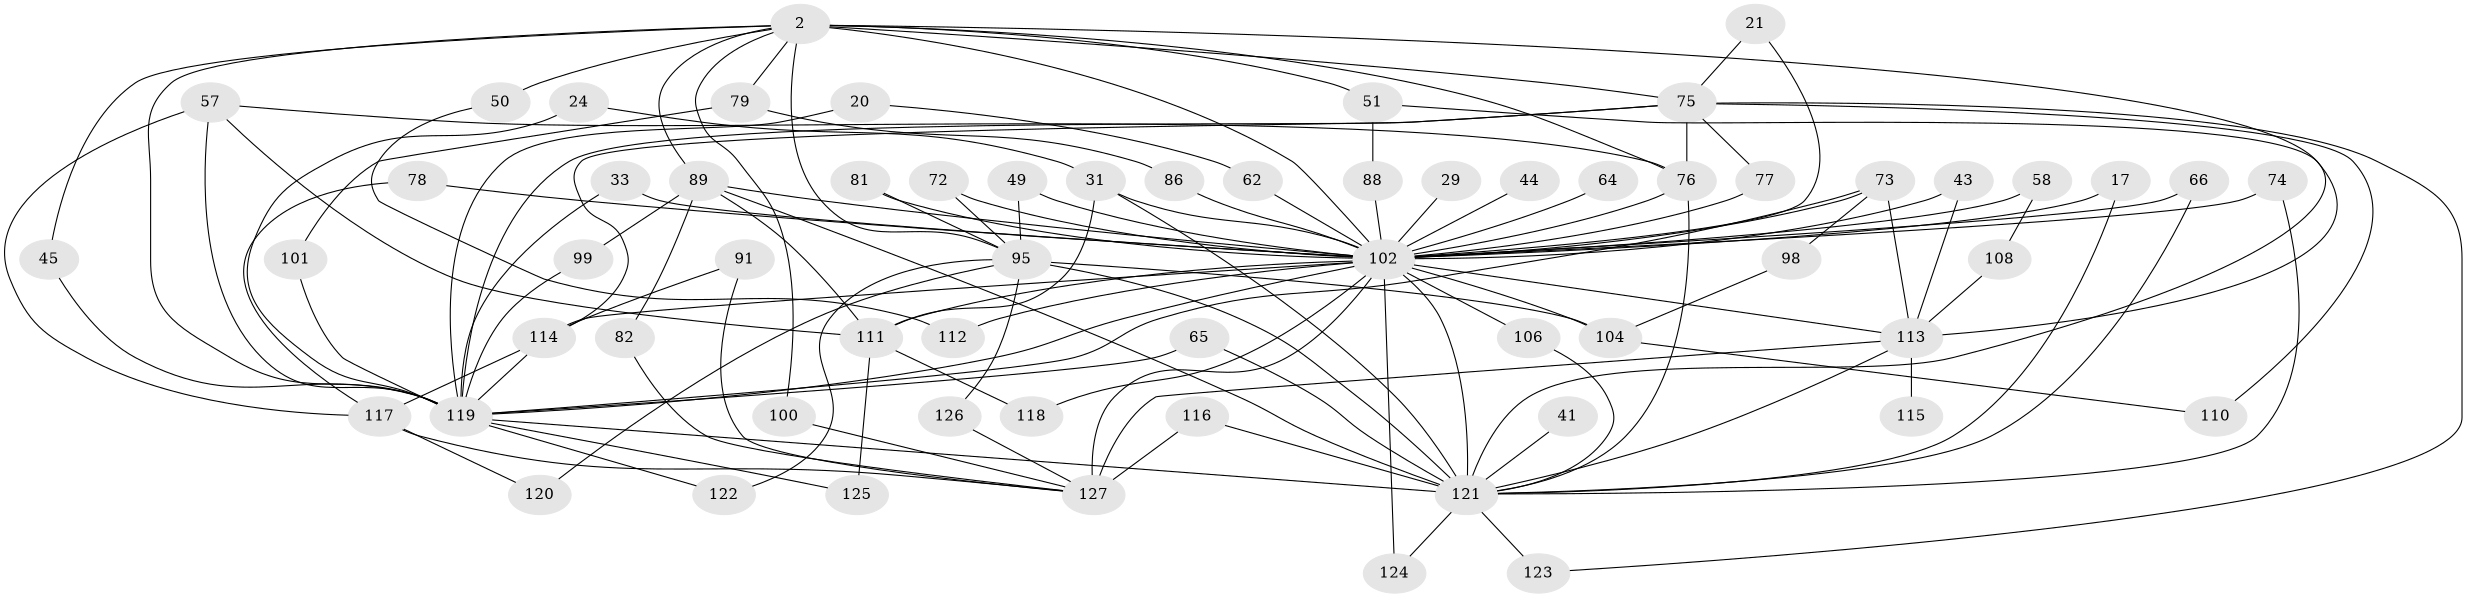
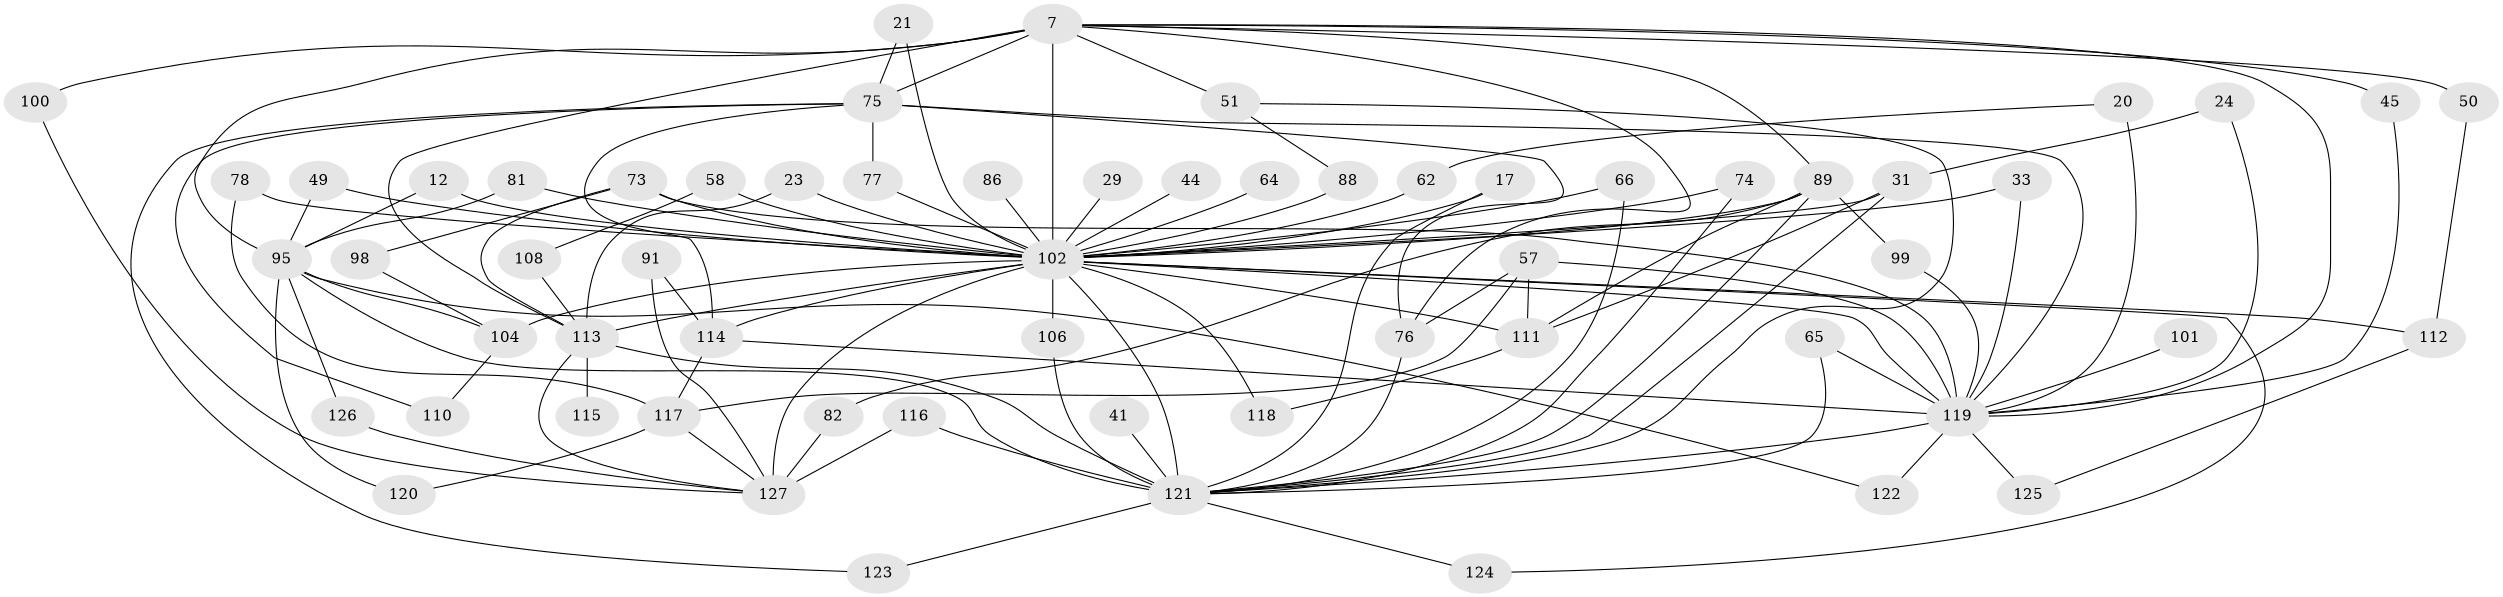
  graph {
    node [color=gray90 style=filled]
-   7 [super="+2+4" label=2]
+   7 [super="+2+4"]
    45
    50
    51 [super="+34"]
    75 [super="+19+40"]
    76 [super="+54"]
-   79
    89 [super="+39+13"]
    95 [super="+38+47+68+85+30"]
    100 [super="+25"]
    102 [super="+35+60+10"]
    113 [super="+59+97+109"]
    119 [super="+92+63"]
    112
    121 [super="+61+56+6+103"]
    88
    77
    110
    114 [super="+26+27+83"]
    123 [super="+93"]
    86
    101
    82
    111 [super="+105"]
    99
    104 [super="+96+94"]
    120
    122
    126
    127 [super="+67"]
    106 [super="+46"]
    118
    124
    115
    125
    17
    20
    62
    21
    31 [super="+14+23"]
    24
    29
    33
    41
-   43
+   43 [label=23]
    44
    49
    57 [super="+37"]
    117 [super="+71"]
    58
    108
    64
    65
    66
-   72
+   72 [label=12]
    73 [super="+12"]
    98
    74
    78
    81
    91
    116
    7 -- 45
    7 -- 50 [weight=2]
    7 -- 51 [weight=2]
    7 -- 75
    7 -- 76
-   7 -- 79 [weight=2]
    7 -- 89 [weight=2]
    7 -- 95 [weight=5]
    7 -- 100
    7 -- 102 [weight=12]
    7 -- 113 [weight=3]
    7 -- 119 [weight=9]
    45 -- 119
    50 -- 112
    51 -- 121
    51 -- 88
    75 -- 76 [weight=2]
    75 -- 119 [weight=2]
    75 -- 77
    75 -- 110
    75 -- 114
    75 -- 123
-   76 -- 102
    76 -- 121
-   79 -- 86
-   79 -- 101
    89 -- 102
    89 -- 121 [weight=2]
    89 -- 82
    89 -- 111
    89 -- 99
    95 -- 121 [weight=2]
    95 -- 104
    95 -- 120
    95 -- 122
    95 -- 126
    100 -- 127
    102 -- 113
    102 -- 119 [weight=8]
    102 -- 112
    102 -- 121 [weight=8]
    102 -- 114 [weight=5]
    102 -- 111
    102 -- 104 [weight=4]
    102 -- 127 [weight=6]
    102 -- 106 [weight=2]
    102 -- 118
    102 -- 124
    113 -- 121 [weight=2]
    113 -- 127
    113 -- 115
    119 -- 121 [weight=5]
    119 -- 122
    119 -- 125
    121 -- 123
    121 -- 124
    88 -- 102
    77 -- 102
    114 -- 119
    114 -- 117
    86 -- 102
    101 -- 119
    82 -- 127
    111 -- 118
-   111 -- 125
+   112 -- 125
    99 -- 119
    104 -- 110
    126 -- 127
    106 -- 121
    17 -- 102
    17 -- 121
    20 -- 119 [weight=2]
    20 -- 62
    62 -- 102
    21 -- 75
    21 -- 102
    31 -- 102 [weight=3]
    31 -- 121
    31 -- 111
    24 -- 119
    24 -- 31
    29 -- 102 [weight=2]
    33 -- 102
    33 -- 119
    41 -- 121 [weight=2]
    43 -- 102 [weight=2]
    43 -- 113
    44 -- 102 [weight=2]
    49 -- 95
    49 -- 102
    57 -- 76
    57 -- 119 [weight=3]
    57 -- 111
    57 -- 117
    117 -- 120
    117 -- 127
    58 -- 102 [weight=2]
    58 -- 108
    108 -- 113
    64 -- 102 [weight=2]
    65 -- 119
    65 -- 121
    66 -- 102
    66 -- 121
    72 -- 95
    72 -- 102
    73 -- 102
    73 -- 113
    73 -- 119
    73 -- 98
    98 -- 104
    74 -- 102
    74 -- 121
    78 -- 102
    78 -- 117
    81 -- 95
    81 -- 102
    91 -- 114
    91 -- 127
    116 -- 121
    116 -- 127
  }
